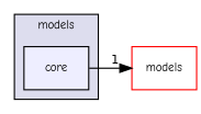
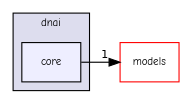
  digraph {
    compound=true
    rankdir=LR
    fontname="Comic Neue"
    node [fontname="Comic Neue" fontsize=10 shape=box style=filled]
    n1 [fillcolor="#eeeeff" label=core pencolor=black]
    n2 [color=red fillcolor=white label=models]
    subgraph cluster_1 {
      bgcolor="#ddddee"
      fontsize=10
-     label=models
+     label=dnai
      pencolor=black
      n1
    }
    n1 -> n2 [headlabel=1 labeldistance=1.5 labelfontname=Helvetica labelfontsize=10 fontname="Comic Neue"]
  }
